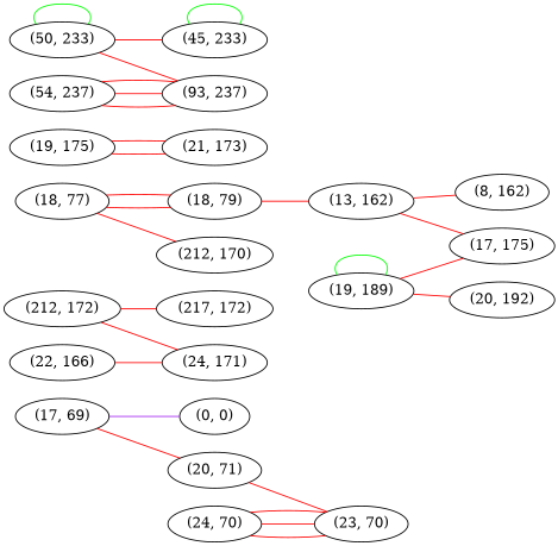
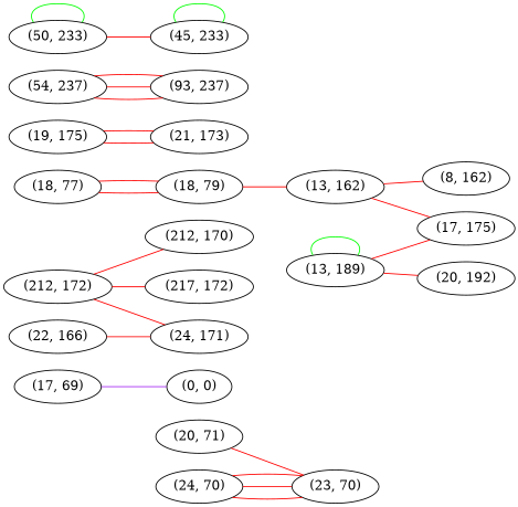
  graph {
    rankdir=LR
    edge [color=red weight=1]
    "(17, 69)"
    "(0, 0)"
    "(20, 71)"
    "(23, 70)"
    "(18, 77)"
    "(18, 79)"
    "(13, 162)"
    "(212, 172)"
    "(212, 170)"
    "(217, 172)"
    "(24, 171)"
    "(24, 70)"
    "(19, 175)"
    "(21, 173)"
    "(50, 233)"
    "(45, 233)"
    n17 [label="(93, 237)"]
    "(22, 166)"
-   "(19, 189)"
+   "(19, 189)" [label="(13, 189)"]
    "(17, 175)"
    "(20, 192)"
    "(54, 237)"
    "(8, 162)"
    "(17, 69)" -- "(0, 0)" [color=purple weight=4]
-   "(17, 69)" -- "(20, 71)"
    "(20, 71)" -- "(23, 70)"
    "(18, 77)" -- "(18, 79)"
    "(18, 77)" -- "(18, 79)"
    "(18, 79)" -- "(13, 162)"
    "(13, 162)" -- "(17, 175)"
    "(13, 162)" -- "(8, 162)"
-   "(18, 77)" -- "(212, 170)"
+   "(212, 172)" -- "(212, 170)"
    "(212, 172)" -- "(217, 172)"
    "(212, 172)" -- "(24, 171)"
    "(24, 70)" -- "(23, 70)"
    "(24, 70)" -- "(23, 70)"
    "(24, 70)" -- "(23, 70)"
    "(19, 175)" -- "(21, 173)"
    "(19, 175)" -- "(21, 173)"
    "(50, 233)" -- "(50, 233)" [color=green weight=2]
    "(50, 233)" -- "(45, 233)"
-   "(50, 233)" -- n17
    "(45, 233)" -- "(45, 233)" [color=green weight=2]
    "(22, 166)" -- "(24, 171)"
    "(19, 189)" -- "(19, 189)" [color=green weight=2]
    "(19, 189)" -- "(17, 175)"
    "(19, 189)" -- "(20, 192)"
    "(54, 237)" -- n17
    "(54, 237)" -- n17
    "(54, 237)" -- n17
  }
